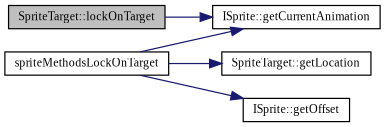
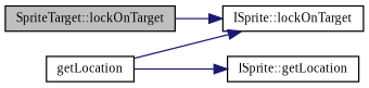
  digraph {
    fontname="Liberation Serif"
    rankdir=LR
    node [color=black fillcolor=white fontname="Liberation Serif" fontsize=10 shape=record style=filled]
    edge [color=midnightblue fontname="Liberation Serif" fontsize=10 labelfontname=Helvetica labelfontsize=10 style=solid]
    n1 [fillcolor=grey75 fontcolor=black height=0.2 label="SpriteTarget::lockOnTarget" width=0.4]
-   n2 [height=0.2 label="ISprite::getCurrentAnimation" width=0.4]
-   n3 [height=0.2 label=spriteMethodsLockOnTarget width=0.4]
-   n4 [height=0.2 label="SpriteTarget::getLocation" width=0.4]
-   n5 [height=0.2 label="ISprite::getOffset" width=0.4]
+   n2 [height=0.2 label="ISprite::lockOnTarget" width=0.4]
+   n3 [height=0.2 label=getLocation width=0.4]
+   n4 [height=0.2 label="ISprite::getLocation" width=0.4]
    n1 -> n2
    n3 -> n2
    n3 -> n4
-   n3 -> n5
  }
